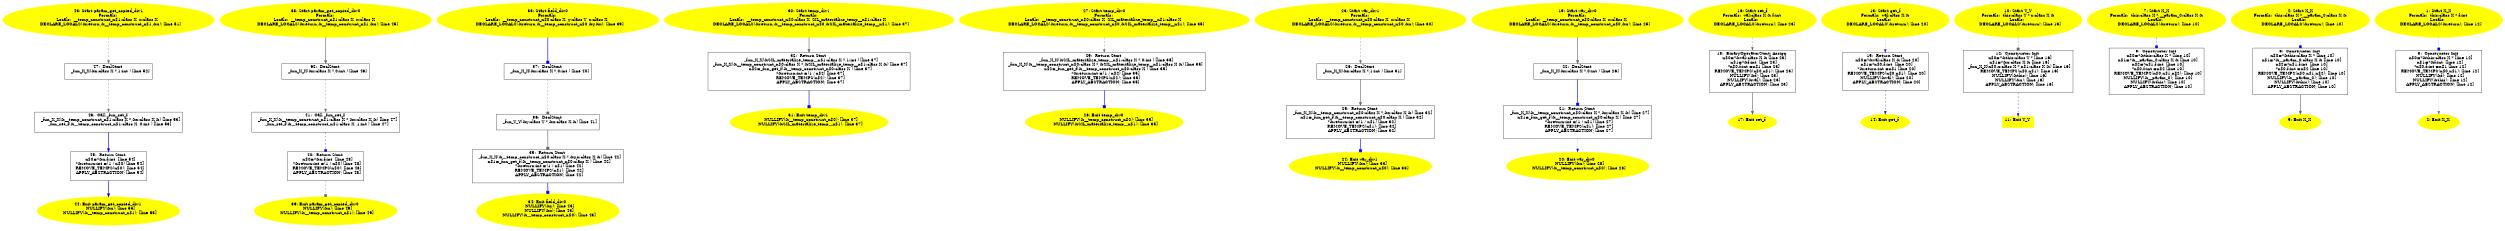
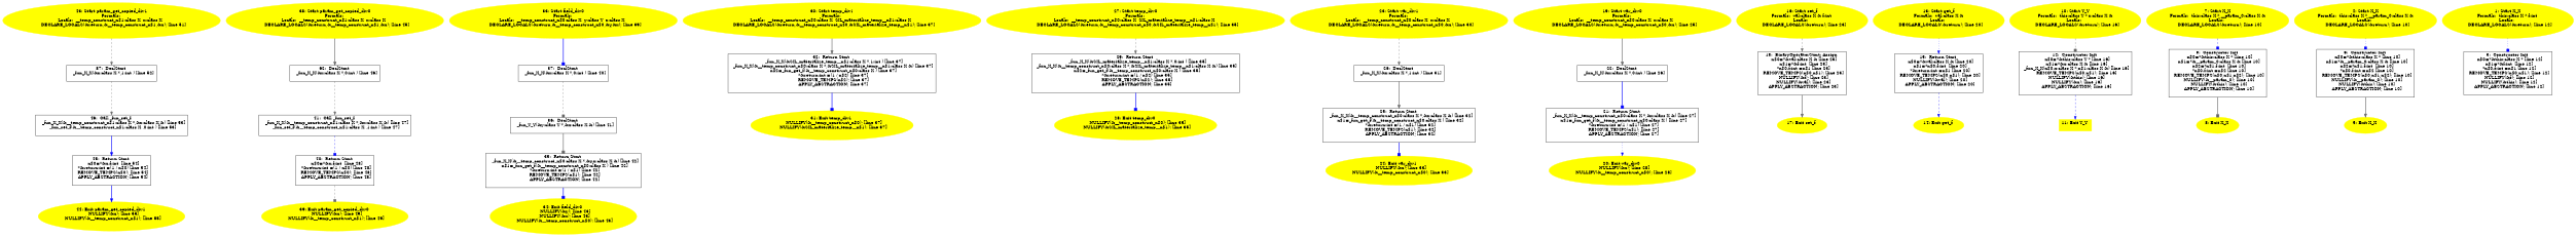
  digraph {
    node [color=yellow style=filled]
    edge [arrowhead=normal color=gray40 style=bold]
-   n1 [label="47:  DeclStmt \n   _fun_X_X(&x:class X *,1:int ) [line 52]\n " shape=box color="" style=""]
+   n1 [label="87:  DeclStmt \n   _fun_X_X(&x:class X *,1:int ) [line 52]\n " shape=box color="" style=""]
    n2 [label="46:  Call _fun_set_f \n   _fun_X_X(&__temp_construct_n$1:class X *,&x:class X &) [line 53]\n  _fun_set_f(&__temp_construct_n$1:class X ,0:int ) [line 53]\n " shape=box color="" style=""]
    n3 [label="45:  Return Stmt \n   n$0=*&x.f:int  [line 54]\n  *&return:int =(1 / n$0) [line 54]\n  REMOVE_TEMPS(n$0); [line 54]\n  APPLY_ABSTRACTION; [line 54]\n " shape=box color="" style=""]
    n4 [label="44: Exit param_get_copied_div1 \n   NULLIFY(&x); [line 55]\n  NULLIFY(&__temp_construct_n$1); [line 55]\n "]
    n5 [label="43: Start param_get_copied_div1\nFormals: \nLocals:  __temp_construct_n$1:class X  x:class X  \n   DECLARE_LOCALS(&return,&__temp_construct_n$1,&x); [line 51]\n "]
    n6 [label="62:  DeclStmt \n   _fun_X_X(&x:class X *,0:int ) [line 46]\n " shape=box color="" style=""]
    n7 [label="41:  Call _fun_set_f \n   _fun_X_X(&__temp_construct_n$1:class X *,&x:class X &) [line 47]\n  _fun_set_f(&__temp_construct_n$1:class X ,1:int ) [line 47]\n " shape=box color="" style=""]
    n8 [label="40:  Return Stmt \n   n$0=*&x.f:int  [line 48]\n  *&return:int =(1 / n$0) [line 48]\n  REMOVE_TEMPS(n$0); [line 48]\n  APPLY_ABSTRACTION; [line 48]\n " shape=box color="" style=""]
    n9 [label="39: Exit param_get_copied_div0 \n   NULLIFY(&x); [line 49]\n  NULLIFY(&__temp_construct_n$1); [line 49]\n "]
    n10 [label="38: Start param_get_copied_div0\nFormals: \nLocals:  __temp_construct_n$1:class X  x:class X  \n   DECLARE_LOCALS(&return,&__temp_construct_n$1,&x); [line 45]\n "]
    n11 [label="37:  DeclStmt \n   _fun_X_X(&x:class X *,0:int ) [line 40]\n " shape=box color="" style=""]
    n12 [label="36:  DeclStmt \n   _fun_Y_Y(&y:class Y *,&x:class X &) [line 41]\n " shape=box color="" style=""]
    n13 [label="35:  Return Stmt \n   _fun_X_X(&__temp_construct_n$0:class X *,&y.x:class X &) [line 42]\n  n$1=_fun_get_f(&__temp_construct_n$0:class X ) [line 42]\n  *&return:int =(1 / n$1) [line 42]\n  REMOVE_TEMPS(n$1); [line 42]\n  APPLY_ABSTRACTION; [line 42]\n " shape=box color="" style=""]
    n14 [label="34: Exit field_div0 \n   NULLIFY(&y); [line 43]\n  NULLIFY(&x); [line 43]\n  NULLIFY(&__temp_construct_n$0); [line 43]\n "]
    n15 [label="33: Start field_div0\nFormals: \nLocals:  __temp_construct_n$0:class X  y:class Y  x:class X  \n   DECLARE_LOCALS(&return,&__temp_construct_n$0,&y,&x); [line 39]\n "]
    n16 [label="32:  Return Stmt \n   _fun_X_X(&SIL_materialize_temp__n$1:class X *,1:int ) [line 37]\n  _fun_X_X(&__temp_construct_n$0:class X *,&SIL_materialize_temp__n$1:class X &) [line 37]\n  n$2=_fun_get_f(&__temp_construct_n$0:class X ) [line 37]\n  *&return:int =(1 / n$2) [line 37]\n  REMOVE_TEMPS(n$2); [line 37]\n  APPLY_ABSTRACTION; [line 37]\n " shape=box color="" style=""]
    n17 [label="31: Exit temp_div1 \n   NULLIFY(&__temp_construct_n$0); [line 37]\n  NULLIFY(&SIL_materialize_temp__n$1); [line 37]\n "]
    n18 [label="30: Start temp_div1\nFormals: \nLocals:  __temp_construct_n$0:class X  SIL_materialize_temp__n$1:class X  \n   DECLARE_LOCALS(&return,&__temp_construct_n$0,&SIL_materialize_temp__n$1); [line 37]\n "]
    n19 [label="29:  Return Stmt \n   _fun_X_X(&SIL_materialize_temp__n$1:class X *,0:int ) [line 35]\n  _fun_X_X(&__temp_construct_n$0:class X *,&SIL_materialize_temp__n$1:class X &) [line 35]\n  n$2=_fun_get_f(&__temp_construct_n$0:class X ) [line 35]\n  *&return:int =(1 / n$2) [line 35]\n  REMOVE_TEMPS(n$2); [line 35]\n  APPLY_ABSTRACTION; [line 35]\n " shape=box color="" style=""]
    n20 [label="28: Exit temp_div0 \n   NULLIFY(&__temp_construct_n$0); [line 35]\n  NULLIFY(&SIL_materialize_temp__n$1); [line 35]\n "]
    n21 [label="27: Start temp_div0\nFormals: \nLocals:  __temp_construct_n$0:class X  SIL_materialize_temp__n$1:class X  \n   DECLARE_LOCALS(&return,&__temp_construct_n$0,&SIL_materialize_temp__n$1); [line 35]\n "]
    n22 [label="26:  DeclStmt \n   _fun_X_X(&x:class X *,1:int ) [line 31]\n " shape=box color="" style=""]
    n23 [label="25:  Return Stmt \n   _fun_X_X(&__temp_construct_n$0:class X *,&x:class X &) [line 32]\n  n$1=_fun_get_f(&__temp_construct_n$0:class X ) [line 32]\n  *&return:int =(1 / n$1) [line 32]\n  REMOVE_TEMPS(n$1); [line 32]\n  APPLY_ABSTRACTION; [line 32]\n " shape=box color="" style=""]
    n24 [label="24: Exit var_div1 \n   NULLIFY(&x); [line 33]\n  NULLIFY(&__temp_construct_n$0); [line 33]\n "]
    n25 [label="23: Start var_div1\nFormals: \nLocals:  __temp_construct_n$0:class X  x:class X  \n   DECLARE_LOCALS(&return,&__temp_construct_n$0,&x); [line 30]\n "]
    n26 [label="22:  DeclStmt \n   _fun_X_X(&x:class X *,0:int ) [line 26]\n " shape=box color="" style=""]
    n27 [label="21:  Return Stmt \n   _fun_X_X(&__temp_construct_n$0:class X *,&x:class X &) [line 27]\n  n$1=_fun_get_f(&__temp_construct_n$0:class X ) [line 27]\n  *&return:int =(1 / n$1) [line 27]\n  REMOVE_TEMPS(n$1); [line 27]\n  APPLY_ABSTRACTION; [line 27]\n " shape=box color="" style=""]
    n28 [label="20: Exit var_div0 \n   NULLIFY(&x); [line 28]\n  NULLIFY(&__temp_construct_n$0); [line 28]\n "]
    n29 [label="19: Start var_div0\nFormals: \nLocals:  __temp_construct_n$0:class X  x:class X  \n   DECLARE_LOCALS(&return,&__temp_construct_n$0,&x); [line 25]\n "]
    n30 [label="18:  BinaryOperatorStmt: Assign \n   n$0=*&val:class X & [line 23]\n  n$1=*&f:int  [line 23]\n  *n$0.f:int =n$1 [line 23]\n  REMOVE_TEMPS(n$0,n$1); [line 23]\n  NULLIFY(&f); [line 23]\n  NULLIFY(&val); [line 23]\n  APPLY_ABSTRACTION; [line 23]\n " shape=box color="" style=""]
    n31 [label="17: Exit set_f \n  "]
    n32 [label="16: Start set_f\nFormals:  val:class X & f:int \nLocals:  \n   DECLARE_LOCALS(&return); [line 23]\n "]
    n33 [label="15:  Return Stmt \n   n$0=*&val:class X & [line 20]\n  n$1=*n$0.f:int  [line 20]\n  *&return:int =n$1 [line 20]\n  REMOVE_TEMPS(n$0,n$1); [line 20]\n  NULLIFY(&val); [line 20]\n  APPLY_ABSTRACTION; [line 20]\n " shape=box color="" style=""]
    n34 [label="14: Exit get_f \n  "]
    n35 [label="13: Start get_f\nFormals:  val:class X &\nLocals:  \n   DECLARE_LOCALS(&return); [line 20]\n "]
    n36 [label="12:  Constructor Init \n   n$0=*&this:class Y * [line 16]\n  n$1=*&x:class X & [line 16]\n  _fun_X_X(n$0.x:class X *,n$1:class X &) [line 16]\n  REMOVE_TEMPS(n$0,n$1); [line 16]\n  NULLIFY(&this); [line 16]\n  NULLIFY(&x); [line 16]\n  APPLY_ABSTRACTION; [line 16]\n " shape=box color="" style=""]
    n37 [label="11: Exit Y_Y \n  " shape=box]
    n38 [label="10: Start Y_Y\nFormals:  this:class Y * x:class X &\nLocals:  \n   DECLARE_LOCALS(&return); [line 16]\n "]
    n39 [label="9:  Constructor Init \n   n$0=*&this:class X * [line 10]\n  n$1=*&__param_0:class X & [line 10]\n  n$2=*n$1.f:int  [line 10]\n  *n$0.f:int =n$2 [line 10]\n  REMOVE_TEMPS(n$0,n$1,n$2); [line 10]\n  NULLIFY(&__param_0); [line 10]\n  NULLIFY(&this); [line 10]\n  APPLY_ABSTRACTION; [line 10]\n " shape=box color="" style=""]
+   n40 [label="8: Exit X_X \n  "]
    n41 [label="7: Start X_X\nFormals:  this:class X * __param_0:class X &\nLocals:  \n   DECLARE_LOCALS(&return); [line 10]\n "]
    n42 [label="6:  Constructor Init \n   n$0=*&this:class X * [line 10]\n  n$1=*&__param_0:class X & [line 10]\n  n$2=*n$1.f:int  [line 10]\n  *n$0.f:int =n$2 [line 10]\n  REMOVE_TEMPS(n$0,n$1,n$2); [line 10]\n  NULLIFY(&__param_0); [line 10]\n  NULLIFY(&this); [line 10]\n  APPLY_ABSTRACTION; [line 10]\n " shape=box color="" style=""]
    n43 [label="5: Exit X_X \n  "]
    n44 [label="4: Start X_X\nFormals:  this:class X * __param_0:class X &\nLocals:  \n   DECLARE_LOCALS(&return); [line 10]\n "]
    n45 [label="3:  Constructor Init \n   n$0=*&this:class X * [line 12]\n  n$1=*&f:int  [line 12]\n  *n$0.f:int =n$1 [line 12]\n  REMOVE_TEMPS(n$0,n$1); [line 12]\n  NULLIFY(&f); [line 12]\n  NULLIFY(&this); [line 12]\n  APPLY_ABSTRACTION; [line 12]\n " shape=box color="" style=""]
-   n46 [label="2: Exit X_X \n  "]
    n47 [label="1: Start X_X\nFormals:  this:class X * f:int \nLocals:  \n   DECLARE_LOCALS(&return); [line 12]\n "]
    n1 -> n2 [style=dashed]
    n2 -> n3 [color=blue]
    n3 -> n4 [color=blue]
    n5 -> n1 [style=dashed]
    n6 -> n7 [style=dashed]
    n7 -> n8 [arrowhead=box color=blue style=dashed]
    n8 -> n9 [arrowhead=box style=dashed]
    n10 -> n6
    n11 -> n12 [arrowhead=box style=dashed]
    n12 -> n13 [arrowhead=box]
    n13 -> n14 [arrowhead=box color=blue]
    n15 -> n11 [arrowhead=box color=blue]
    n16 -> n17 [arrowhead=box color=blue]
    n18 -> n16
    n19 -> n20 [arrowhead=box color=blue]
    n21 -> n19 [style=dashed]
    n22 -> n23
    n23 -> n24 [arrowhead=box color=blue]
    n25 -> n22 [style=dashed]
    n26 -> n27 [arrowhead=box color=blue]
    n27 -> n28 [color=blue style=dotted]
    n29 -> n26
    n30 -> n31
    n32 -> n30 [style=dashed]
    n33 -> n34 [color=blue style=dashed]
    n35 -> n33 [color=blue style=dotted]
    n36 -> n37 [color=blue style=dashed]
    n38 -> n36 [arrowhead=box style=dashed]
+   n39 -> n40 [arrowhead=box]
    n41 -> n39 [arrowhead=box color=blue style=dashed]
    n42 -> n43
    n44 -> n42 [arrowhead=box color=blue style=dotted]
-   n45 -> n46 [style=dotted]
    n47 -> n45 [arrowhead=box color=blue style=dotted]
  }
